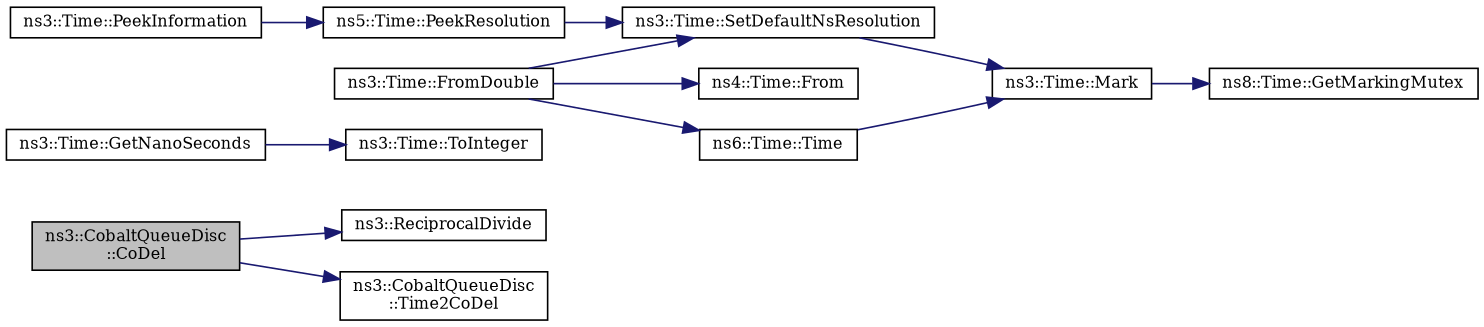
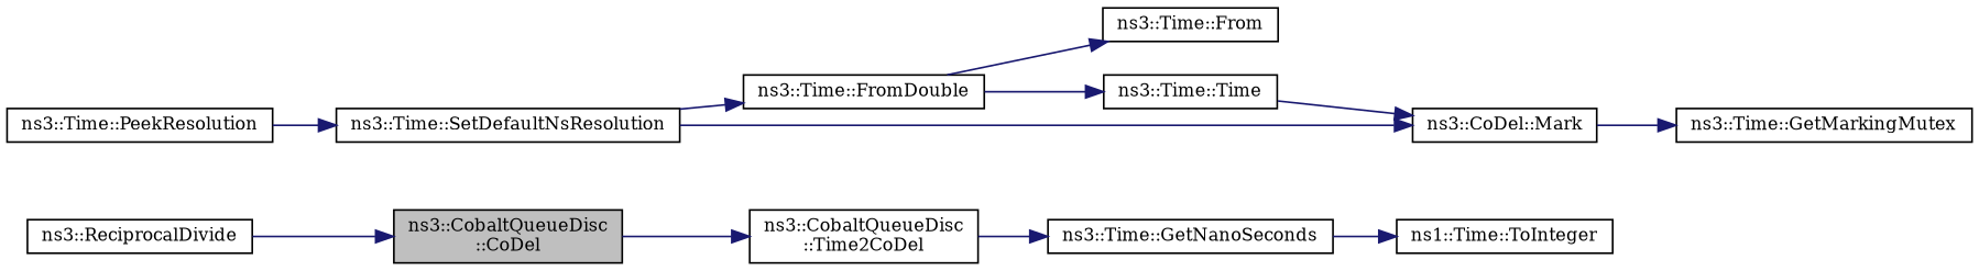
  digraph {
    fontname="DejaVu Serif"
    rankdir=LR
    node [color=black fillcolor=white fontname="DejaVu Serif" fontsize=10 shape=record style=filled]
    edge [color=midnightblue fontname="DejaVu Serif" fontsize=10 labelfontname=Helvetica labelfontsize=10 style=solid]
    n1 [fillcolor=grey75 fontcolor=black height=0.2 label="ns3::CobaltQueueDisc\l::CoDel" width=0.4]
    n2 [height=0.2 label="ns3::ReciprocalDivide" width=0.4]
    n3 [height=0.2 label="ns3::CobaltQueueDisc\l::Time2CoDel" width=0.4]
    n4 [height=0.2 label="ns3::Time::GetNanoSeconds" width=0.4]
-   n5 [height=0.2 label="ns3::Time::ToInteger" width=0.4]
-   n6 [height=0.2 label="ns3::Time::PeekInformation" width=0.4]
-   n7 [height=0.2 label="ns5::Time::PeekResolution" width=0.4]
+   n5 [height=0.2 label="ns1::Time::ToInteger" width=0.4]
+   n7 [height=0.2 label="ns3::Time::PeekResolution" width=0.4]
    n8 [height=0.2 label="ns3::Time::SetDefaultNsResolution" width=0.4]
    n9 [height=0.2 label="ns3::Time::FromDouble" width=0.4]
-   n10 [height=0.2 label="ns3::Time::Mark" width=0.4]
-   n11 [height=0.2 label="ns4::Time::From" width=0.4]
-   n12 [height=0.2 label="ns6::Time::Time" width=0.4]
-   n13 [height=0.2 label="ns8::Time::GetMarkingMutex" width=0.4]
-   n1 -> n2
+   n10 [height=0.2 label="ns3::CoDel::Mark" width=0.4]
+   n11 [height=0.2 label="ns3::Time::From" width=0.4]
+   n12 [height=0.2 label="ns3::Time::Time" width=0.4]
+   n13 [height=0.2 label="ns3::Time::GetMarkingMutex" width=0.4]
+   n2 -> n1
    n1 -> n3
+   n3 -> n4
    n4 -> n5
-   n6 -> n7
    n7 -> n8
-   n9 -> n8
+   n8 -> n9
    n8 -> n10
    n9 -> n11
    n9 -> n12
    n10 -> n13
    n12 -> n10
  }
